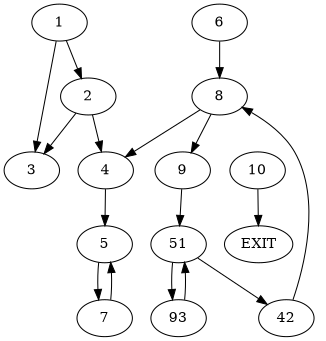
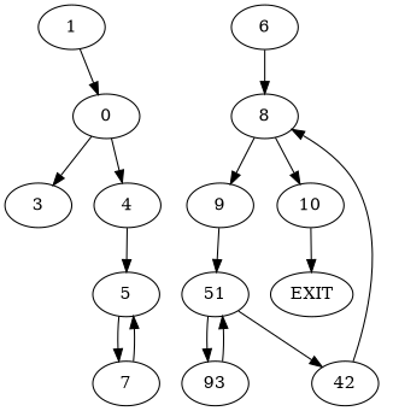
  digraph {
    1
-   2
+   2 [label=0]
    3
    n4 [label=EXIT]
    4
    5
    7
    6
    8
    9
    10
    n12 [label=51]
    n13 [label=42]
    n14 [label=93]
    1 -> 2
-   1 -> 3
    2 -> 3
    2 -> 4
    4 -> 5
    5 -> 7
    7 -> 5
    6 -> 8
    8 -> 9
-   8 -> 4
+   8 -> 10
    9 -> n12
    10 -> n4
    n12 -> n13
    n12 -> n14
    n13 -> 8
    n14 -> n12
  }
